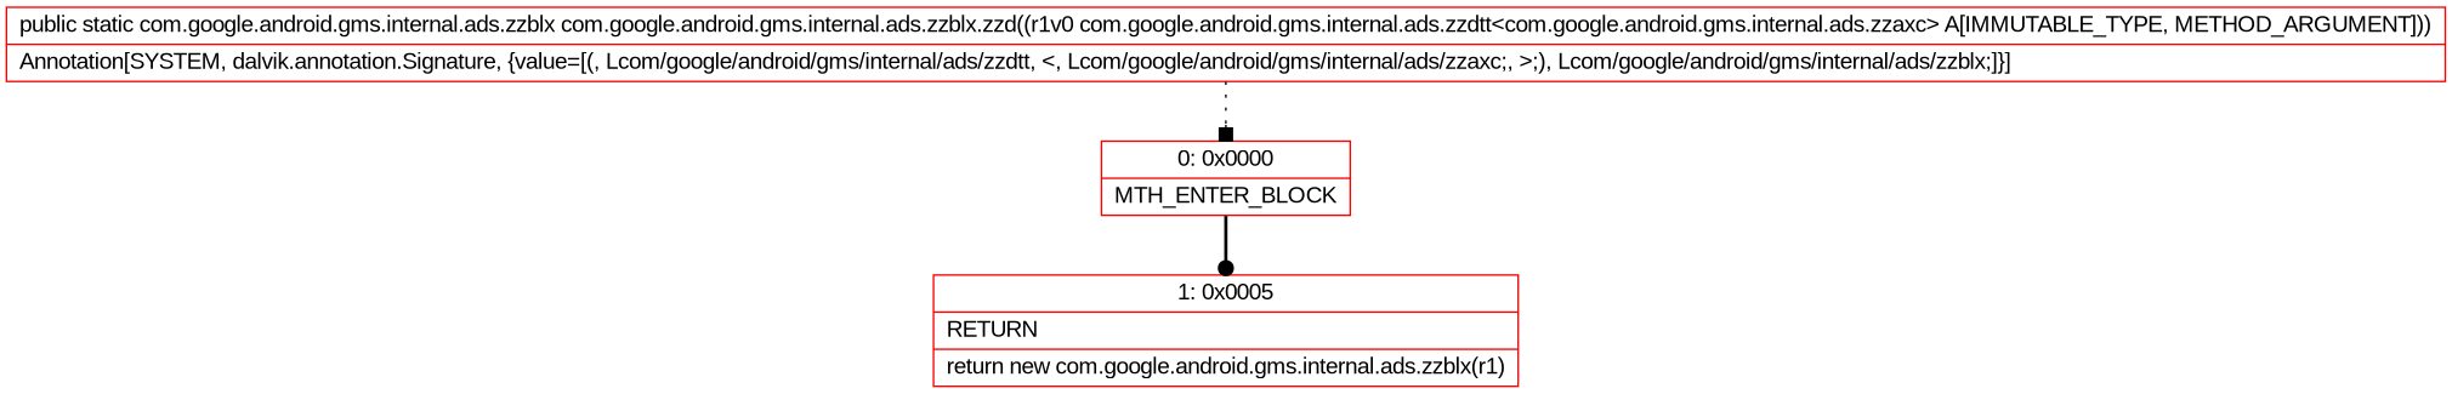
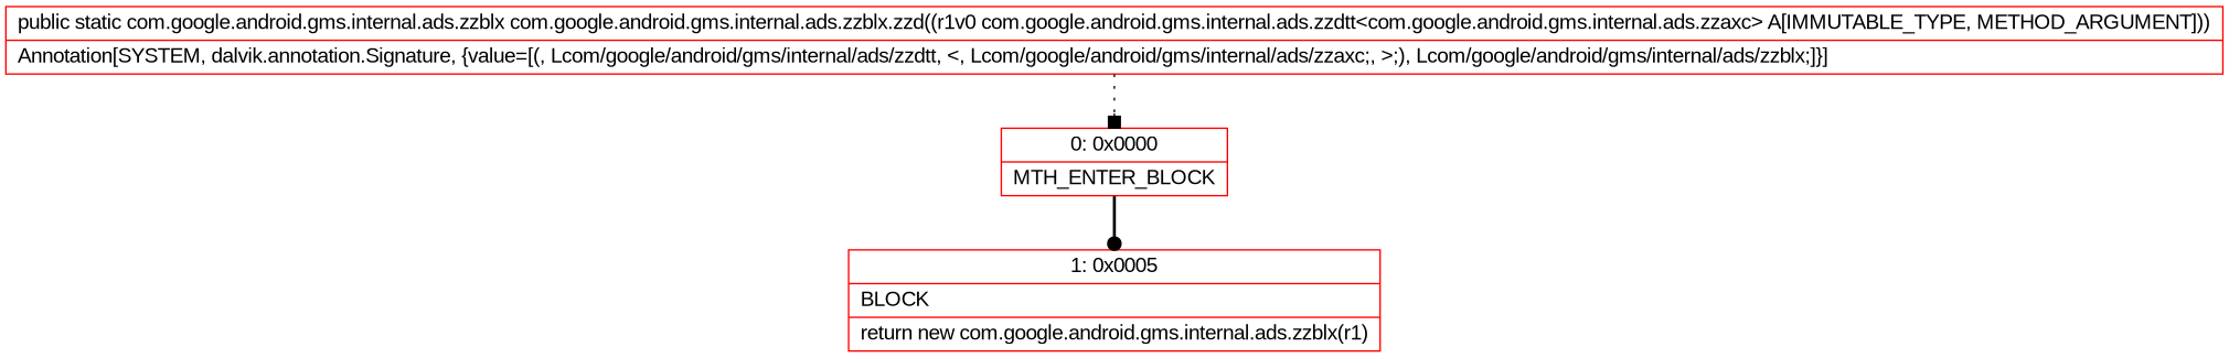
  digraph {
    fontname="Liberation Sans"
    node [shape=record color=red fontname="Liberation Sans"]
    edge [fontname="Liberation Sans"]
    n1 [label="{0\:\ 0x0000|MTH_ENTER_BLOCK\l}"]
-   n2 [label="{1\:\ 0x0005|RETURN\l|return new com.google.android.gms.internal.ads.zzblx(r1)\l}"]
+   n2 [label="{1\:\ 0x0005|BLOCK\l|return new com.google.android.gms.internal.ads.zzblx(r1)\l}"]
    n3 [label="{public static com.google.android.gms.internal.ads.zzblx com.google.android.gms.internal.ads.zzblx.zzd((r1v0 com.google.android.gms.internal.ads.zzdtt\<com.google.android.gms.internal.ads.zzaxc\> A[IMMUTABLE_TYPE, METHOD_ARGUMENT]))  | Annotation[SYSTEM, dalvik.annotation.Signature, \{value=[(, Lcom\/google\/android\/gms\/internal\/ads\/zzdtt, \<, Lcom\/google\/android\/gms\/internal\/ads\/zzaxc;, \>;), Lcom\/google\/android\/gms\/internal\/ads\/zzblx;]\}]\l}"]
    n1 -> n2 [style=bold arrowhead=dot]
    n3 -> n1 [style=dotted arrowhead=box]
  }
